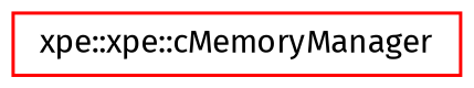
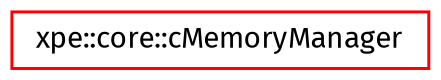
  digraph {
    rankdir=LR
    fontname="Fira Sans"
-   n1 [color=red fillcolor=white fontname="Fira Sans" fontsize=10 height=0.2 label="xpe::xpe::cMemoryManager" shape=box style=filled width=0.4]
+   n1 [color=red fillcolor=white fontname="Fira Sans" fontsize=10 height=0.2 label="xpe::core::cMemoryManager" shape=box style=filled width=0.4]
  }
